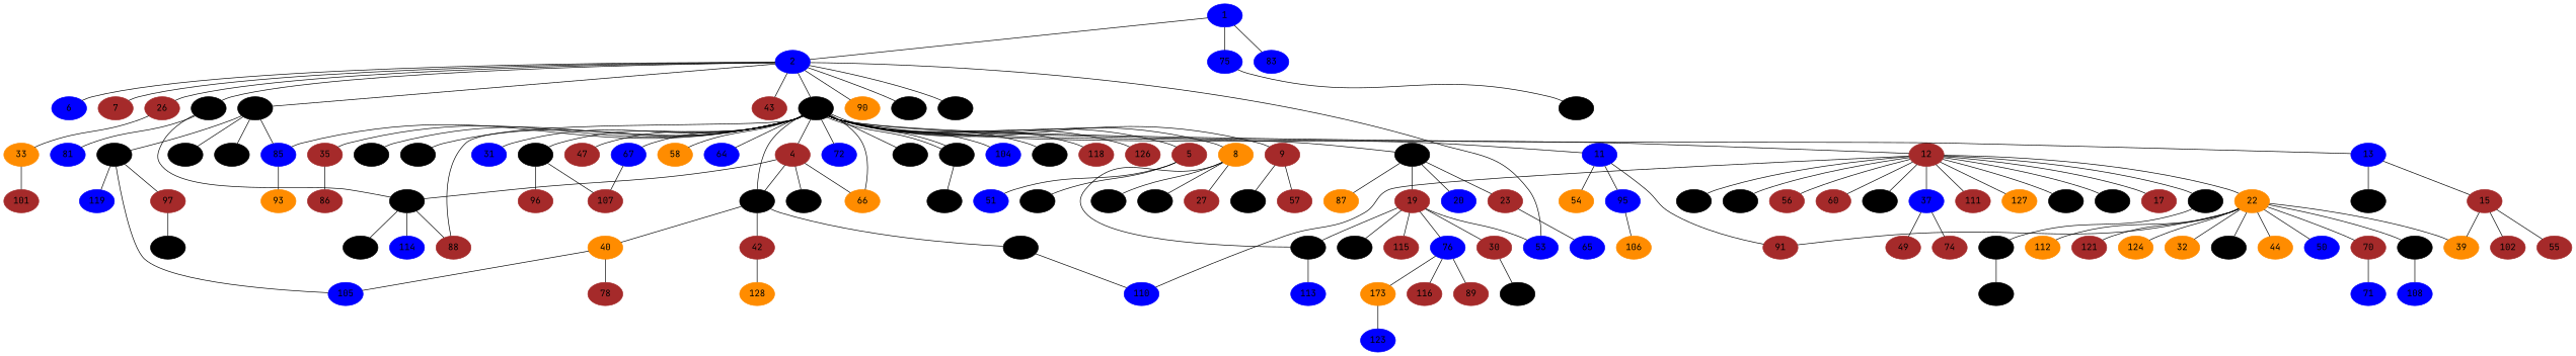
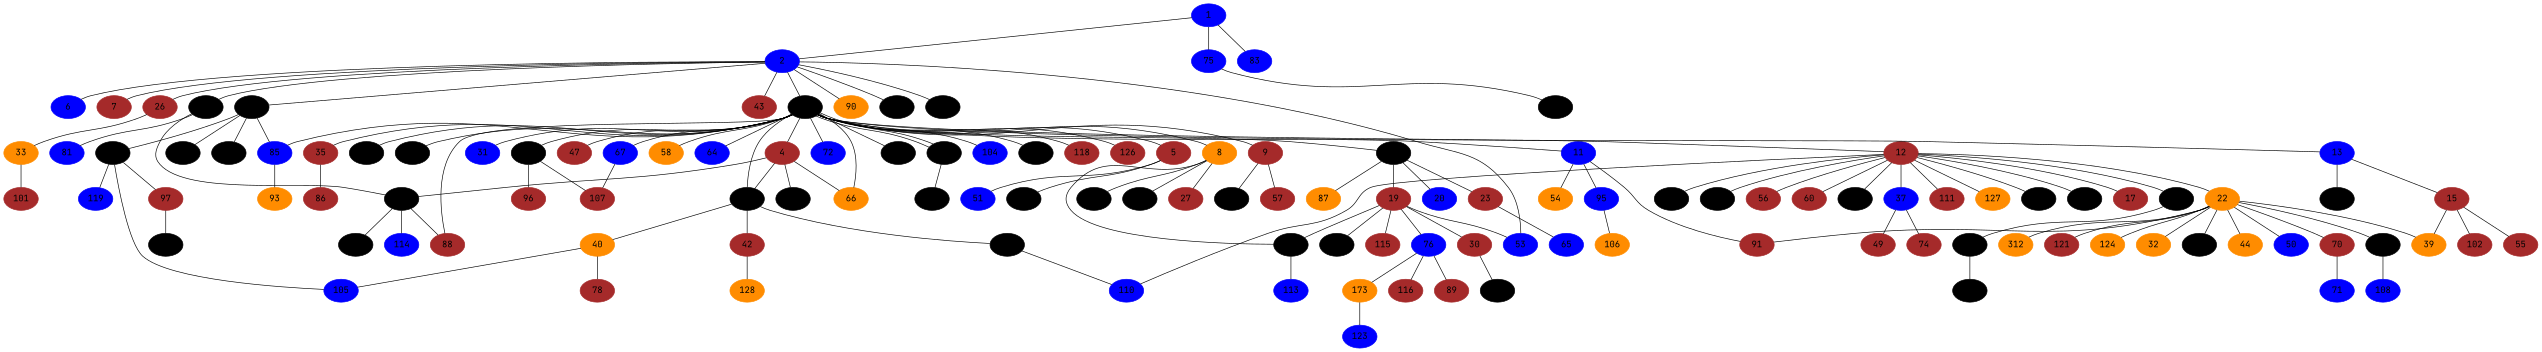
  graph {
    fontname="JetBrains Mono"
    node [color=black fontname="JetBrains Mono" style=filled]
    edge [fontname="JetBrains Mono"]
    1 [color=blue]
    2 [color=blue]
    75 [color=blue]
    83 [color=blue]
    3
    6 [color=blue]
    7 [color=brown]
    25
    26 [color=brown]
    38
    43 [color=brown]
    53 [color=blue]
    90 [color=darkorange]
    117
    120
    94
    4 [color=brown]
    5 [color=brown]
    8 [color=darkorange]
    9 [color=brown]
    10
    11 [color=blue]
    12 [color=brown]
    13 [color=blue]
    18
    21
    24
    31 [color=blue]
    35 [color=brown]
    47 [color=brown]
    52
    58 [color=darkorange]
    64 [color=blue]
    66 [color=darkorange]
    67 [color=blue]
    72 [color=blue]
    85 [color=blue]
    88 [color=brown]
    98
    99
    104 [color=blue]
    109
    118 [color=brown]
    126 [color=brown]
    61
    81 [color=blue]
    33 [color=darkorange]
    59
    63
    92
    129
    51 [color=blue]
    125
    27 [color=brown]
    36
    69
    80
    34
    57 [color=brown]
    19 [color=brown]
    20 [color=blue]
    23 [color=brown]
    87 [color=darkorange]
    54 [color=darkorange]
    91 [color=brown]
    95 [color=blue]
    14
    16
    17 [color=brown]
    22 [color=darkorange]
    28
    37 [color=blue]
    45
    46
    56 [color=brown]
    60 [color=brown]
    82
    110 [color=blue]
    111 [color=brown]
    127 [color=darkorange]
    15 [color=brown]
    62
    29
    40 [color=darkorange]
    42 [color=brown]
    86 [color=brown]
    96 [color=brown]
    107 [color=brown]
    93 [color=darkorange]
    122
    79
    114 [color=blue]
    113 [color=blue]
    30 [color=brown]
    76 [color=blue]
    77
    115 [color=brown]
    65 [color=blue]
    106 [color=darkorange]
    39 [color=darkorange]
    32 [color=darkorange]
    41
    44 [color=darkorange]
    50 [color=blue]
    70 [color=brown]
    84
-   112 [color=darkorange]
+   112 [color=darkorange label=312]
    121 [color=brown]
    124 [color=darkorange]
    49 [color=brown]
    74 [color=brown]
    68
    55 [color=brown]
    102 [color=brown]
    48
    89 [color=brown]
    n117 [color=darkorange label=173]
    116 [color=brown]
    71 [color=blue]
    108 [color=blue]
    78 [color=brown]
    105 [color=blue]
    128 [color=darkorange]
    101 [color=brown]
    97 [color=brown]
    119 [color=blue]
    73
    100
    123 [color=blue]
    1 -- 2
    1 -- 75
    1 -- 83
    2 -- 3
    2 -- 6
    2 -- 7
    2 -- 25
    2 -- 26
    2 -- 38
    2 -- 43
    2 -- 53
    2 -- 90
    2 -- 117
    2 -- 120
    75 -- 94
    3 -- 4
    3 -- 5
    3 -- 8
    3 -- 9
    3 -- 10
    3 -- 11
    3 -- 12
    3 -- 13
    3 -- 18
    3 -- 21
    3 -- 24
    3 -- 31
    3 -- 35
    3 -- 47
    3 -- 52
    3 -- 58
    3 -- 64
    3 -- 66
    3 -- 67
    3 -- 72
    3 -- 85
    3 -- 88
    3 -- 98
    3 -- 99
    3 -- 99
    3 -- 104
    3 -- 109
    3 -- 118
    3 -- 126
    25 -- 61
    25 -- 81
    26 -- 33
    38 -- 85
    38 -- 59
    38 -- 63
    38 -- 92
    4 -- 24
    4 -- 66
    4 -- 61
    4 -- 129
    5 -- 51
    5 -- 125
    8 -- 27
    8 -- 36
    8 -- 69
    8 -- 80
    9 -- 34
    9 -- 57
    10 -- 19
    10 -- 20
    10 -- 23
    10 -- 87
    11 -- 54
    11 -- 91
    11 -- 95
    12 -- 14
    12 -- 16
    12 -- 17
    12 -- 22
    12 -- 28
    12 -- 37
    12 -- 45
    12 -- 46
    12 -- 56
    12 -- 60
    12 -- 82
    12 -- 110
    12 -- 111
    12 -- 127
    13 -- 15
    13 -- 62
    24 -- 29
    24 -- 40
    24 -- 42
    35 -- 86
    52 -- 96
    52 -- 107
    67 -- 107
    85 -- 93
    99 -- 122
    61 -- 88
    61 -- 79
    61 -- 114
    33 -- 101
    59 -- 105
    59 -- 97
    59 -- 119
    36 -- 113
    19 -- 53
    19 -- 36
    19 -- 30
    19 -- 76
    19 -- 77
    19 -- 115
    23 -- 65
    95 -- 106
    22 -- 91
    22 -- 39
    22 -- 32
    22 -- 41
    22 -- 44
    22 -- 50
    22 -- 70
    22 -- 84
    22 -- 112
    22 -- 121
    22 -- 124
    37 -- 49
    37 -- 74
    46 -- 68
    15 -- 39
    15 -- 55
    15 -- 102
    29 -- 110
    40 -- 78
    40 -- 105
    42 -- 128
    30 -- 48
    76 -- 89
    76 -- n117
    76 -- 116
    70 -- 71
    84 -- 108
    68 -- 73
    n117 -- 123
    97 -- 100
  }
